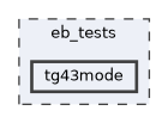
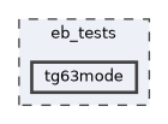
  digraph {
    compound=true
-   n1 [color=grey25 fillcolor="#edf0f7" fontname=Helvetica fontsize=10 height=0.2 label=tg43mode shape=box style="filled,bold" width=0.4]
+   n1 [color=grey25 fillcolor="#edf0f7" fontname=Helvetica fontsize=10 height=0.2 label=tg63mode shape=box style="filled,bold" width=0.4]
    subgraph cluster_1 {
      bgcolor="#edf0f7"
      fontname=Helvetica
      fontsize=10
      label=eb_tests
      pencolor=grey25
      style="filled,dashed"
      n1
    }
  }
